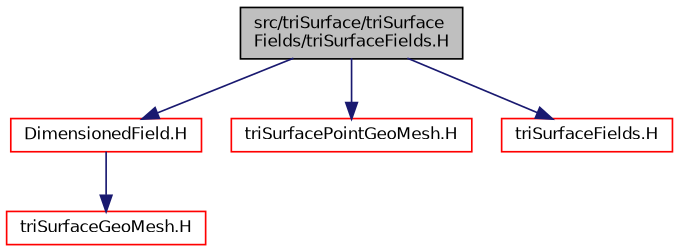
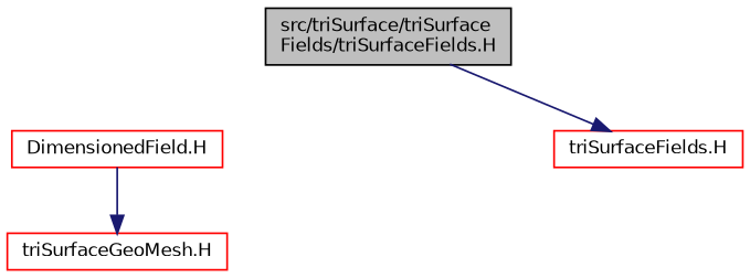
  digraph {
    node [color=red fontname=Helvetica fontsize=10 shape=record]
    edge [color=midnightblue fontname=Helvetica fontsize=10 labelfontname=Helvetica labelfontsize=10 style=solid]
    n1 [color=black fillcolor=grey75 fontcolor=black height=0.2 label="src/triSurface/triSurface\lFields/triSurfaceFields.H" style=filled width=0.4]
    n2 [height=0.2 label="DimensionedField.H" width=0.4]
-   n3 [height=0.2 label="triSurfacePointGeoMesh.H" width=0.4]
    n4 [height=0.2 label="triSurfaceFields.H" width=0.4]
    n5 [height=0.2 label="triSurfaceGeoMesh.H" width=0.4]
-   n1 -> n2
-   n1 -> n3
    n1 -> n4
    n2 -> n5
  }
